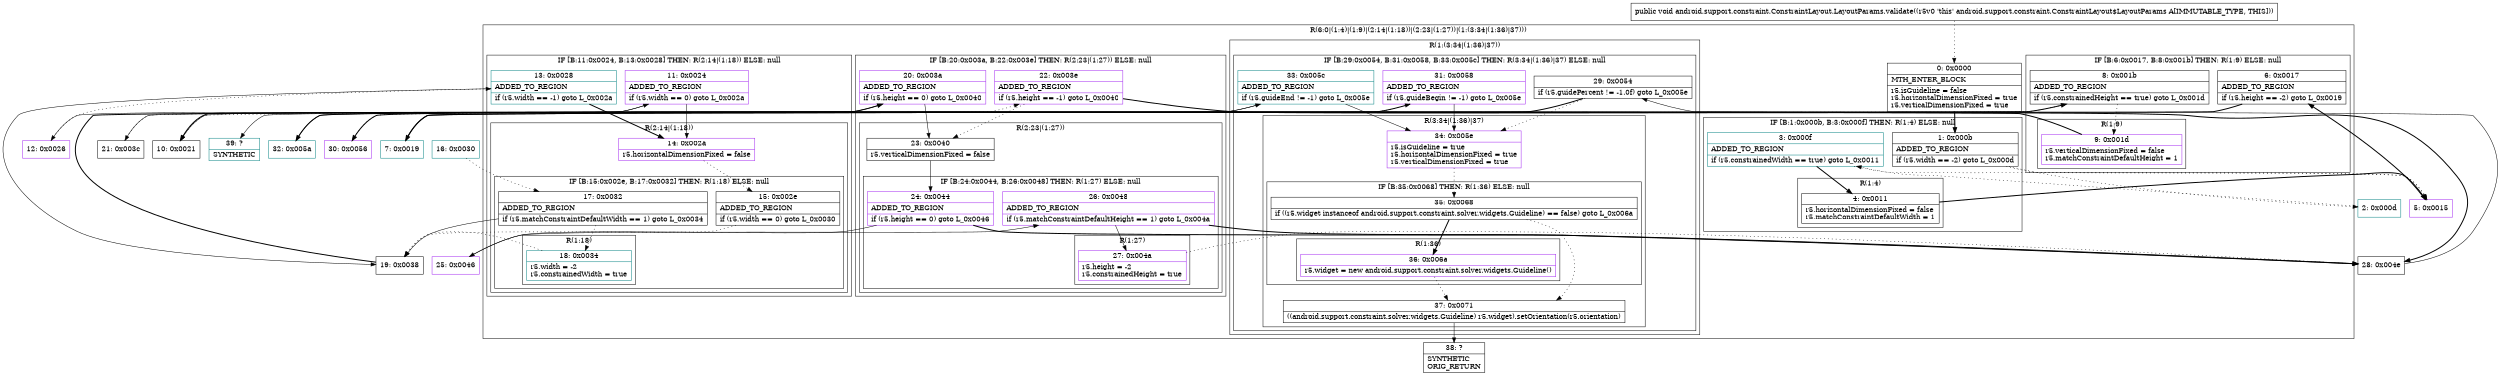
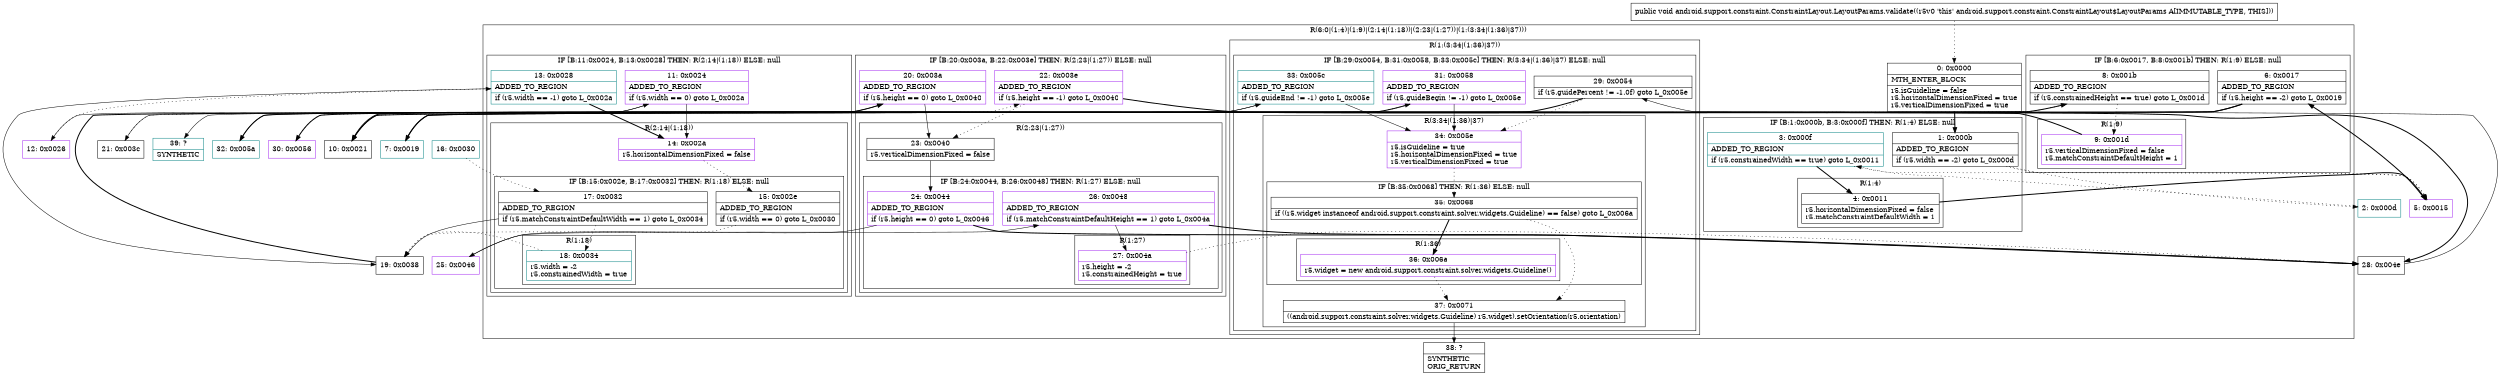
  digraph {
    fontname="DejaVu Serif"
    node [color=black fontname="DejaVu Serif" shape=record]
    edge [fontname="DejaVu Serif" style=dotted]
    n1 [label="{4\:\ 0x0011|r5.horizontalDimensionFixed = false\lr5.matchConstraintDefaultWidth = 1\l}"]
    n2 [label="{1\:\ 0x000b|ADDED_TO_REGION\l|if (r5.width == \-2) goto L_0x000d\l}"]
    n3 [color=teal label="{3\:\ 0x000f|ADDED_TO_REGION\l|if (r5.constrainedWidth == true) goto L_0x0011\l}"]
    n4 [color=purple label="{9\:\ 0x001d|r5.verticalDimensionFixed = false\lr5.matchConstraintDefaultHeight = 1\l}"]
    n5 [label="{6\:\ 0x0017|ADDED_TO_REGION\l|if (r5.height == \-2) goto L_0x0019\l}"]
    n6 [label="{8\:\ 0x001b|ADDED_TO_REGION\l|if (r5.constrainedHeight == true) goto L_0x001d\l}"]
    n7 [color=teal label="{18\:\ 0x0034|r5.width = \-2\lr5.constrainedWidth = true\l}"]
    n8 [label="{15\:\ 0x002e|ADDED_TO_REGION\l|if (r5.width == 0) goto L_0x0030\l}"]
    n9 [label="{17\:\ 0x0032|ADDED_TO_REGION\l|if (r5.matchConstraintDefaultWidth == 1) goto L_0x0034\l}"]
    n10 [color=purple label="{14\:\ 0x002a|r5.horizontalDimensionFixed = false\l}"]
    n11 [color=purple label="{11\:\ 0x0024|ADDED_TO_REGION\l|if (r5.width == 0) goto L_0x002a\l}"]
    n12 [color=teal label="{13\:\ 0x0028|ADDED_TO_REGION\l|if (r5.width == \-1) goto L_0x002a\l}"]
    n13 [color=purple label="{27\:\ 0x004a|r5.height = \-2\lr5.constrainedHeight = true\l}"]
    n14 [color=purple label="{24\:\ 0x0044|ADDED_TO_REGION\l|if (r5.height == 0) goto L_0x0046\l}"]
    n15 [color=purple label="{26\:\ 0x0048|ADDED_TO_REGION\l|if (r5.matchConstraintDefaultHeight == 1) goto L_0x004a\l}"]
    n16 [label="{23\:\ 0x0040|r5.verticalDimensionFixed = false\l}"]
    n17 [color=purple label="{20\:\ 0x003a|ADDED_TO_REGION\l|if (r5.height == 0) goto L_0x0040\l}"]
    n18 [color=purple label="{22\:\ 0x003e|ADDED_TO_REGION\l|if (r5.height == \-1) goto L_0x0040\l}"]
    n19 [color=purple label="{36\:\ 0x006a|r5.widget = new android.support.constraint.solver.widgets.Guideline()\l}"]
    n20 [label="{35\:\ 0x0068|if ((r5.widget instanceof android.support.constraint.solver.widgets.Guideline) == false) goto L_0x006a\l}"]
    n21 [color=purple label="{34\:\ 0x005e|r5.isGuideline = true\lr5.horizontalDimensionFixed = true\lr5.verticalDimensionFixed = true\l}"]
    n22 [label="{37\:\ 0x0071|((android.support.constraint.solver.widgets.Guideline) r5.widget).setOrientation(r5.orientation)\l}"]
    n23 [label="{29\:\ 0x0054|if (r5.guidePercent != \-1.0f) goto L_0x005e\l}"]
    n24 [color=purple label="{31\:\ 0x0058|ADDED_TO_REGION\l|if (r5.guideBegin != \-1) goto L_0x005e\l}"]
    n25 [color=teal label="{33\:\ 0x005c|ADDED_TO_REGION\l|if (r5.guideEnd != \-1) goto L_0x005e\l}"]
    n26 [label="{0\:\ 0x0000|MTH_ENTER_BLOCK\l|r5.isGuideline = false\lr5.horizontalDimensionFixed = true\lr5.verticalDimensionFixed = true\l}"]
    n27 [color=purple label="{5\:\ 0x0015}"]
    n28 [color=teal label="{2\:\ 0x000d}"]
    n29 [label="{10\:\ 0x0021}"]
    n30 [color=teal label="{7\:\ 0x0019}"]
    n31 [label="{19\:\ 0x0038}"]
    n32 [color=purple label="{12\:\ 0x0026}"]
    n33 [label="{28\:\ 0x004e}"]
    n34 [color=purple label="{25\:\ 0x0046}"]
    n35 [label="{21\:\ 0x003c}"]
    n36 [label="{38\:\ ?|SYNTHETIC\lORIG_RETURN\l}"]
    n37 [color=purple label="{30\:\ 0x0056}"]
    n38 [color=teal label="{32\:\ 0x005a}"]
    n39 [color=teal label="{39\:\ ?|SYNTHETIC\l}"]
    n40 [color=teal label="{16\:\ 0x0030}"]
    n41 [label="{public void android.support.constraint.ConstraintLayout.LayoutParams.validate((r5v0 'this' android.support.constraint.ConstraintLayout$LayoutParams A[IMMUTABLE_TYPE, THIS])) }"]
    subgraph cluster_1 {
      label="R(6:0|(1:4)|(1:9)|(2:14|(1:18))|(2:23|(1:27))|(1:(3:34|(1:36)|37)))"
      n26
      subgraph cluster_2 {
        label="IF [B:1:0x000b, B:3:0x000f] THEN: R(1:4) ELSE: null"
        n2
        n3
        subgraph cluster_3 {
          label="R(1:4)"
          n1
        }
      }
      subgraph cluster_4 {
        label="IF [B:6:0x0017, B:8:0x001b] THEN: R(1:9) ELSE: null"
        n5
        n6
        subgraph cluster_5 {
          label="R(1:9)"
          n4
        }
      }
      subgraph cluster_6 {
        label="IF [B:11:0x0024, B:13:0x0028] THEN: R(2:14|(1:18)) ELSE: null"
        n11
        n12
        subgraph cluster_7 {
          label="R(2:14|(1:18))"
          n10
          subgraph cluster_8 {
            label="IF [B:15:0x002e, B:17:0x0032] THEN: R(1:18) ELSE: null"
            n8
            n9
            subgraph cluster_9 {
              label="R(1:18)"
              n7
            }
          }
        }
      }
      subgraph cluster_10 {
        label="IF [B:20:0x003a, B:22:0x003e] THEN: R(2:23|(1:27)) ELSE: null"
        n17
        n18
        subgraph cluster_11 {
          label="R(2:23|(1:27))"
          n16
          subgraph cluster_12 {
            label="IF [B:24:0x0044, B:26:0x0048] THEN: R(1:27) ELSE: null"
            n14
            n15
            subgraph cluster_13 {
              label="R(1:27)"
              n13
            }
          }
        }
      }
      subgraph cluster_14 {
        label="R(1:(3:34|(1:36)|37))"
        subgraph cluster_15 {
          label="IF [B:29:0x0054, B:31:0x0058, B:33:0x005c] THEN: R(3:34|(1:36)|37) ELSE: null"
          n23
          n24
          n25
          subgraph cluster_16 {
            label="R(3:34|(1:36)|37)"
            n21
            n22
            subgraph cluster_17 {
              label="IF [B:35:0x0068] THEN: R(1:36) ELSE: null"
              n20
              subgraph cluster_18 {
                label="R(1:36)"
                n19
              }
            }
          }
        }
      }
    }
    n1 -> n27 [style=bold]
    n2 -> n27
    n2 -> n28
    n3 -> n1 [style=bold]
    n3 -> n27
    n4 -> n29 [style=bold]
+   n5 -> n29 [style=bold]
    n5 -> n30 [style=bold]
    n6 -> n4
    n6 -> n29
    n7 -> n31
    n8 -> n31
    n9 -> n7
    n9 -> n31 [style=solid]
    n10 -> n8
    n11 -> n10 [style=solid]
    n11 -> n32 [style=solid]
    n12 -> n10 [style=bold]
    n12 -> n31 [style=solid]
    n13 -> n33
    n14 -> n33 [style=bold]
    n14 -> n34 [style=solid]
    n15 -> n13 [style=solid]
    n15 -> n33 [style=bold]
    n16 -> n14 [style=solid]
    n17 -> n16 [style=solid]
    n17 -> n35 [style=solid]
    n18 -> n16
    n18 -> n33 [style=bold]
    n19 -> n22
    n20 -> n19 [style=bold]
    n20 -> n22
    n21 -> n20
    n22 -> n36 [style=solid]
    n23 -> n21
    n23 -> n37 [style=bold]
    n24 -> n21 [style=solid]
    n24 -> n38 [style=bold]
    n25 -> n21 [style=solid]
    n25 -> n39 [style=solid]
    n26 -> n2 [style=bold]
    n27 -> n5 [style=bold]
    n28 -> n3
    n29 -> n11 [style=solid]
    n30 -> n6 [style=bold]
    n31 -> n17 [style=bold]
    n32 -> n12
    n33 -> n23 [style=solid]
    n34 -> n15 [style=solid]
    n35 -> n18
    n37 -> n24
    n38 -> n25 [style=solid]
    n40 -> n9
    n41 -> n26
  }
